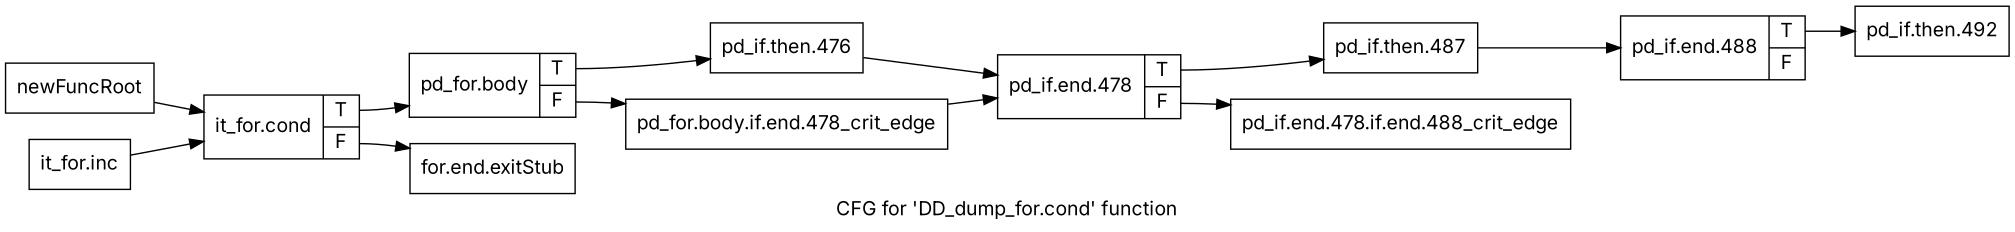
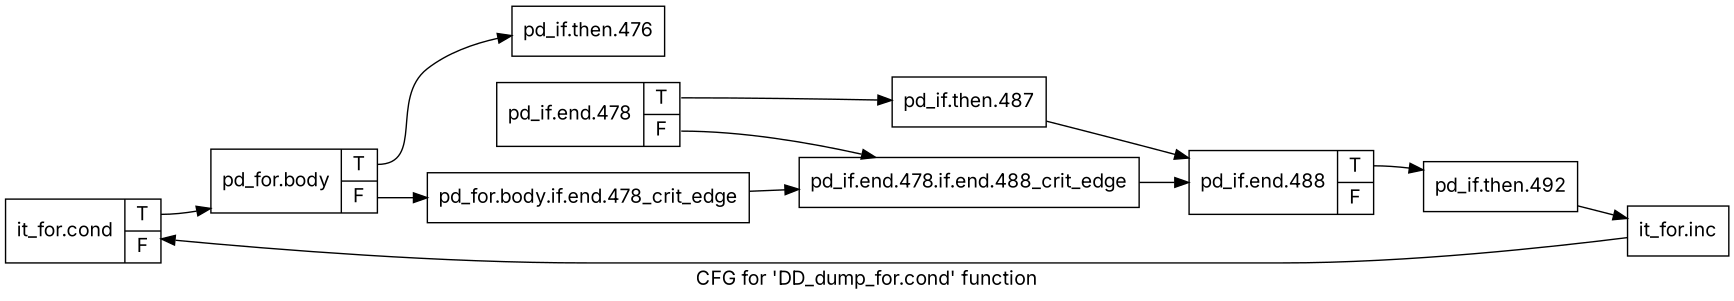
  digraph {
    fontname=Inter
    label="CFG for 'DD_dump_for.cond' function"
    rankdir=LR
    node [fontname=Inter shape=record]
    edge [fontname=Inter]
-   n1 [label="{newFuncRoot}"]
    n2 [label="{it_for.cond|{<s0>T|<s1>F}}"]
-   n3 [label="{for.end.exitStub}"]
    n4 [label="{pd_for.body|{<s0>T|<s1>F}}"]
    n5 [label="{pd_if.then.476}"]
    n6 [label="{pd_for.body.if.end.478_crit_edge}"]
    n7 [label="{pd_if.end.478|{<s0>T|<s1>F}}"]
    n8 [label="{pd_if.then.487}"]
    n9 [label="{pd_if.end.478.if.end.488_crit_edge}"]
    n10 [label="{pd_if.end.488|{<s0>T|<s1>F}}"]
    n11 [label="{pd_if.then.492}"]
    n12 [label="{it_for.inc}"]
-   n1 -> n2
-   n2 -> n3 [tailport=s1]
    n2 -> n4 [tailport=s0]
    n4 -> n5 [tailport=s0]
    n4 -> n6 [tailport=s1]
-   n5 -> n7
-   n6 -> n7
+   n6 -> n9
    n7 -> n8 [tailport=s0]
    n7 -> n9 [tailport=s1]
    n8 -> n10
+   n9 -> n10
    n10 -> n11 [tailport=s0]
+   n11 -> n12
    n12 -> n2
  }
